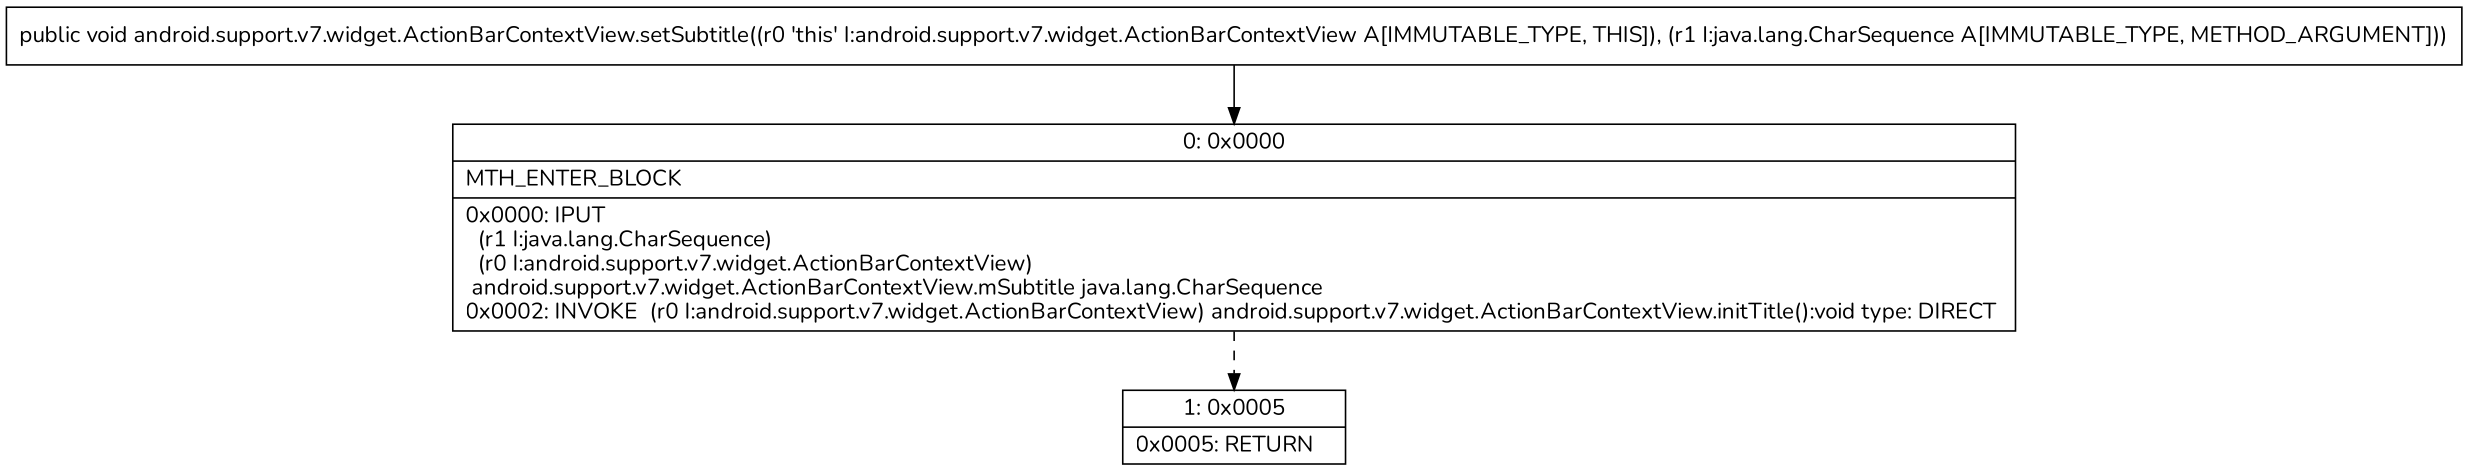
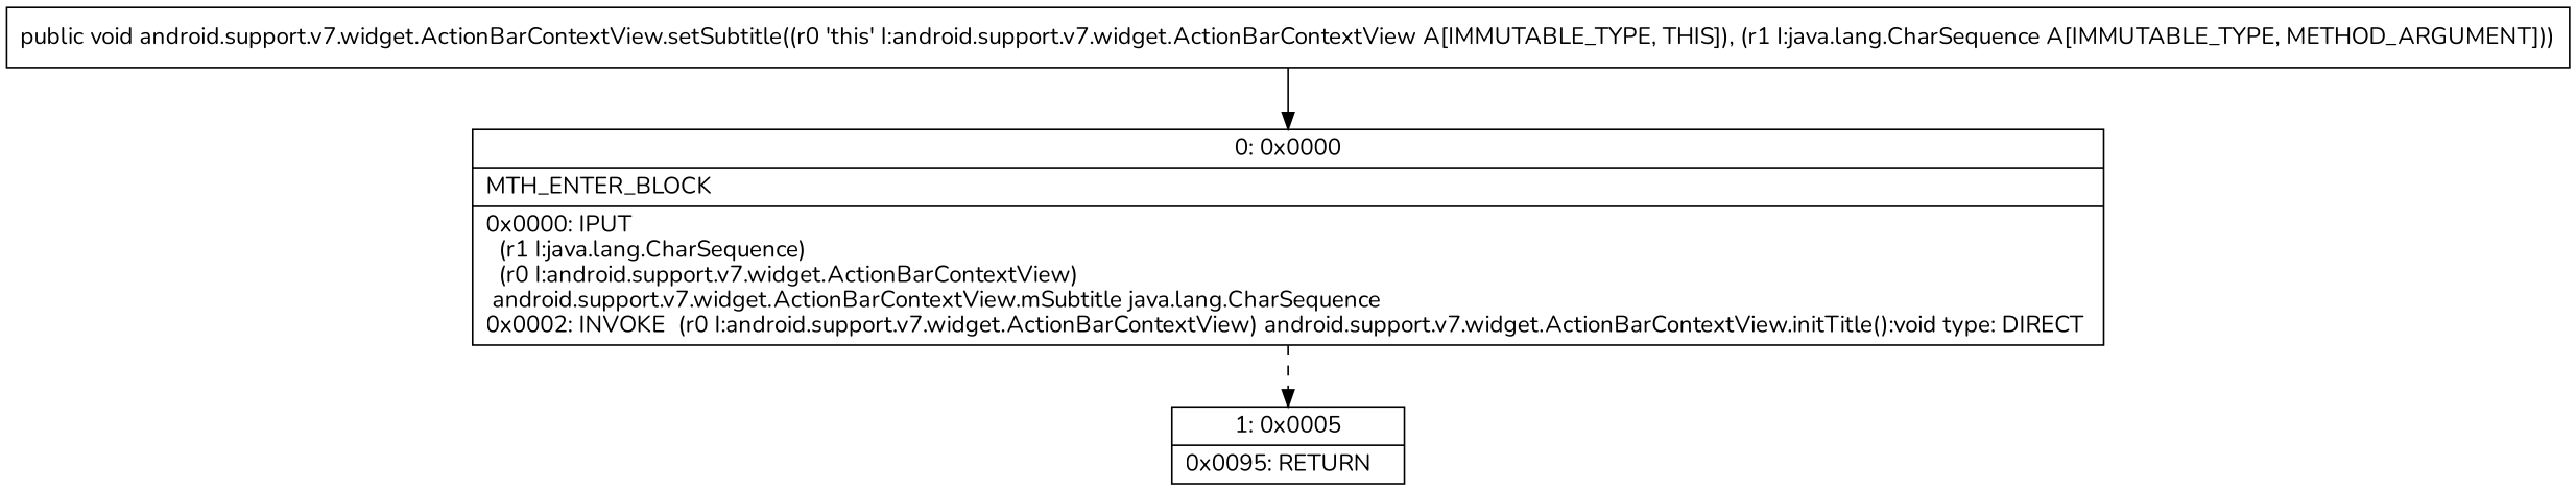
  digraph {
    fontname=Nunito
    node [shape=record fontname=Nunito]
    edge [fontname=Nunito]
    n1 [label="{0\:\ 0x0000|MTH_ENTER_BLOCK\l|0x0000: IPUT  \l  (r1 I:java.lang.CharSequence)\l  (r0 I:android.support.v7.widget.ActionBarContextView)\l android.support.v7.widget.ActionBarContextView.mSubtitle java.lang.CharSequence \l0x0002: INVOKE  (r0 I:android.support.v7.widget.ActionBarContextView) android.support.v7.widget.ActionBarContextView.initTitle():void type: DIRECT \l}"]
-   n2 [label="{1\:\ 0x0005|0x0005: RETURN   \l}"]
+   n2 [label="{1\:\ 0x0005|0x0095: RETURN   \l}"]
    n3 [label="{public void android.support.v7.widget.ActionBarContextView.setSubtitle((r0 'this' I:android.support.v7.widget.ActionBarContextView A[IMMUTABLE_TYPE, THIS]), (r1 I:java.lang.CharSequence A[IMMUTABLE_TYPE, METHOD_ARGUMENT])) }"]
    n1 -> n2 [style=dashed]
    n3 -> n1 [style=solid]
  }
